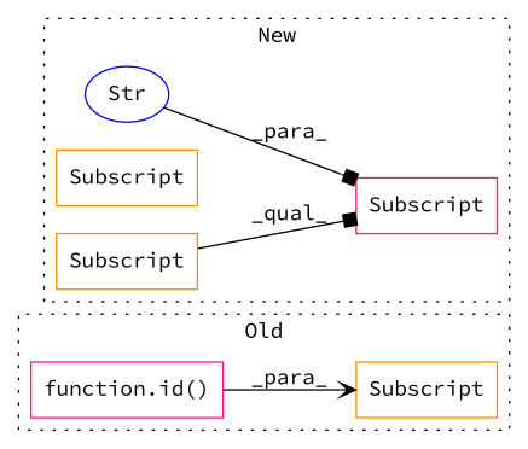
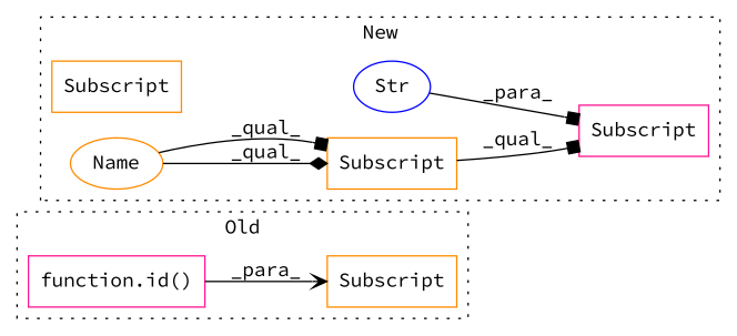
  digraph {
    rankdir=LR
    fontname="Source Code Pro"
    node [a=63 l="12,0" s="2595,0" shape=box color=darkorange fontname="Source Code Pro"]
    edge [arrowhead=box fontname="Source Code Pro"]
    n1 [a=75 l="3,1" label="function.id()" s="1917,1921" color=deeppink]
    n2 [l="9,0" label=Subscript s="1914,0"]
    n3 [l="31,0" label=Subscript color=deeppink]
    n4 [a=66 l=17 label=Str s=2608 shape=ellipse color=blue]
    n5 [label=Subscript]
    n6 [label=Subscript]
+   n7 [a=87 l=9 label=Name s=2595 shape=ellipse]
    subgraph cluster_1 {
      label=Old
      style=dotted
      n1
      n2
    }
    subgraph cluster_2 {
      label=New
      style=dotted
      n3
      n4
      n5
      n6
+     n7
    }
    n1 -> n2 [label=_para_ arrowhead=vee]
    n4 -> n3 [label=_para_]
    n6 -> n3 [label=_qual_]
+   n7 -> n6 [label=_qual_ arrowhead=diamond]
+   n7 -> n6 [label=_qual_]
  }
